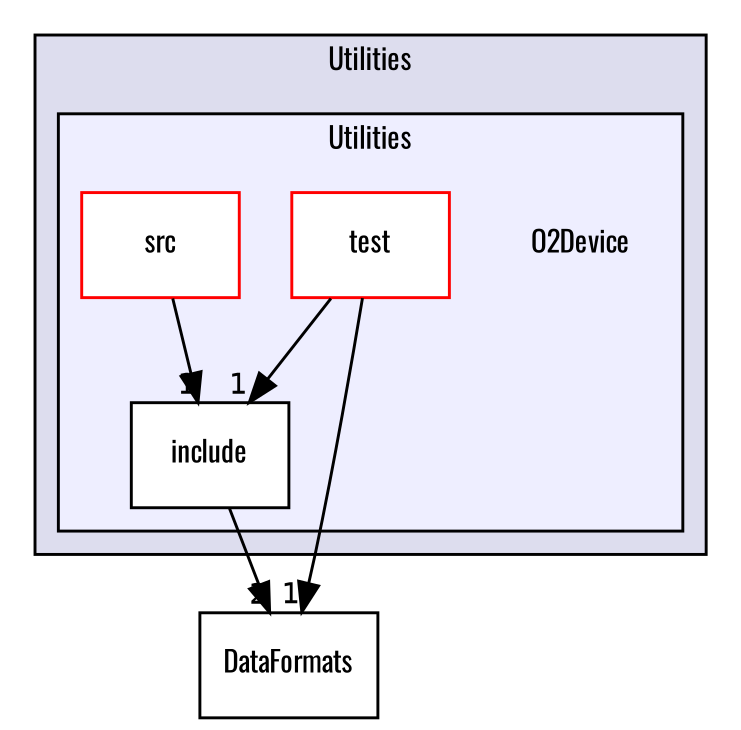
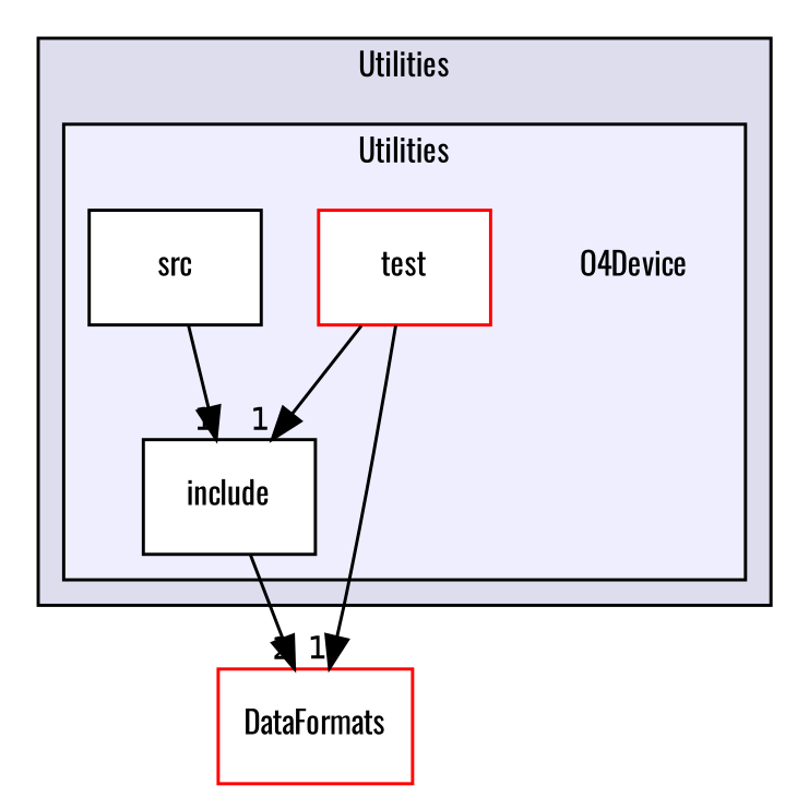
  digraph {
    compound=true
    fontname=Oswald
    node [fontname=Oswald fontsize=10 shape=box color=black fillcolor=white style=filled]
    edge [fontname=Oswald headlabel=1 labeldistance=1.5 labelfontname=Helvetica labelfontsize=10]
-   n1 [label=O2Device shape=plaintext color="" fillcolor="" style=""]
+   n1 [label=O4Device shape=plaintext color="" fillcolor="" style=""]
    n2 [label=include]
-   n3 [color=red label=src]
+   n3 [label=src]
    n4 [color=red label=test]
-   n5 [label=DataFormats fillcolor="" style=""]
+   n5 [color=red label=DataFormats fillcolor="" style=""]
    subgraph cluster_1 {
      bgcolor="#ddddee"
      fontsize=10
      label=Utilities
      pencolor=black
      subgraph cluster_2 {
        bgcolor="#eeeeff"
        fontsize=10
        label=Utilities
        pencolor=black
        n1
        n2
        n3
        n4
      }
    }
    n2 -> n5 [headlabel=2]
    n3 -> n2
    n4 -> n2
    n4 -> n5
  }
